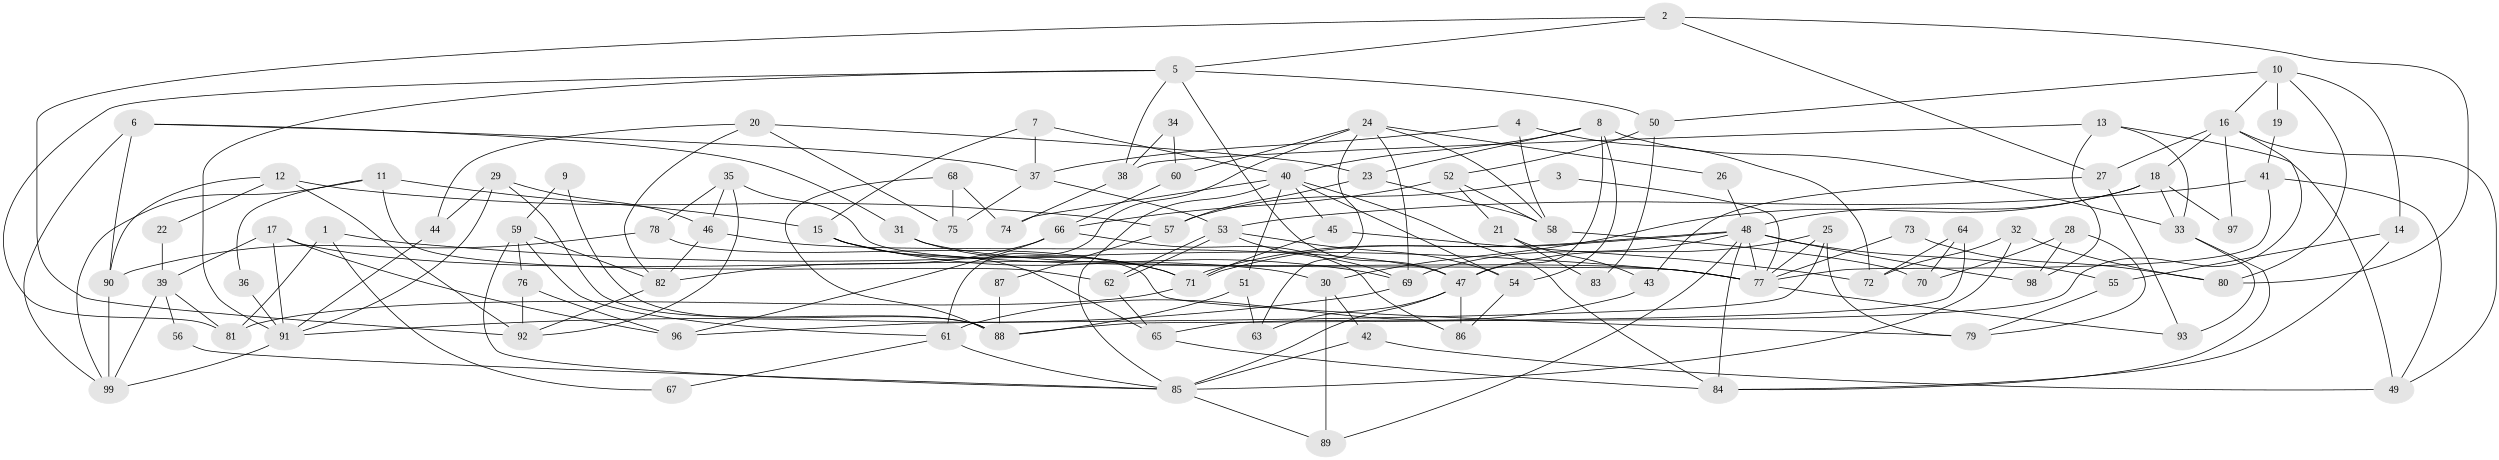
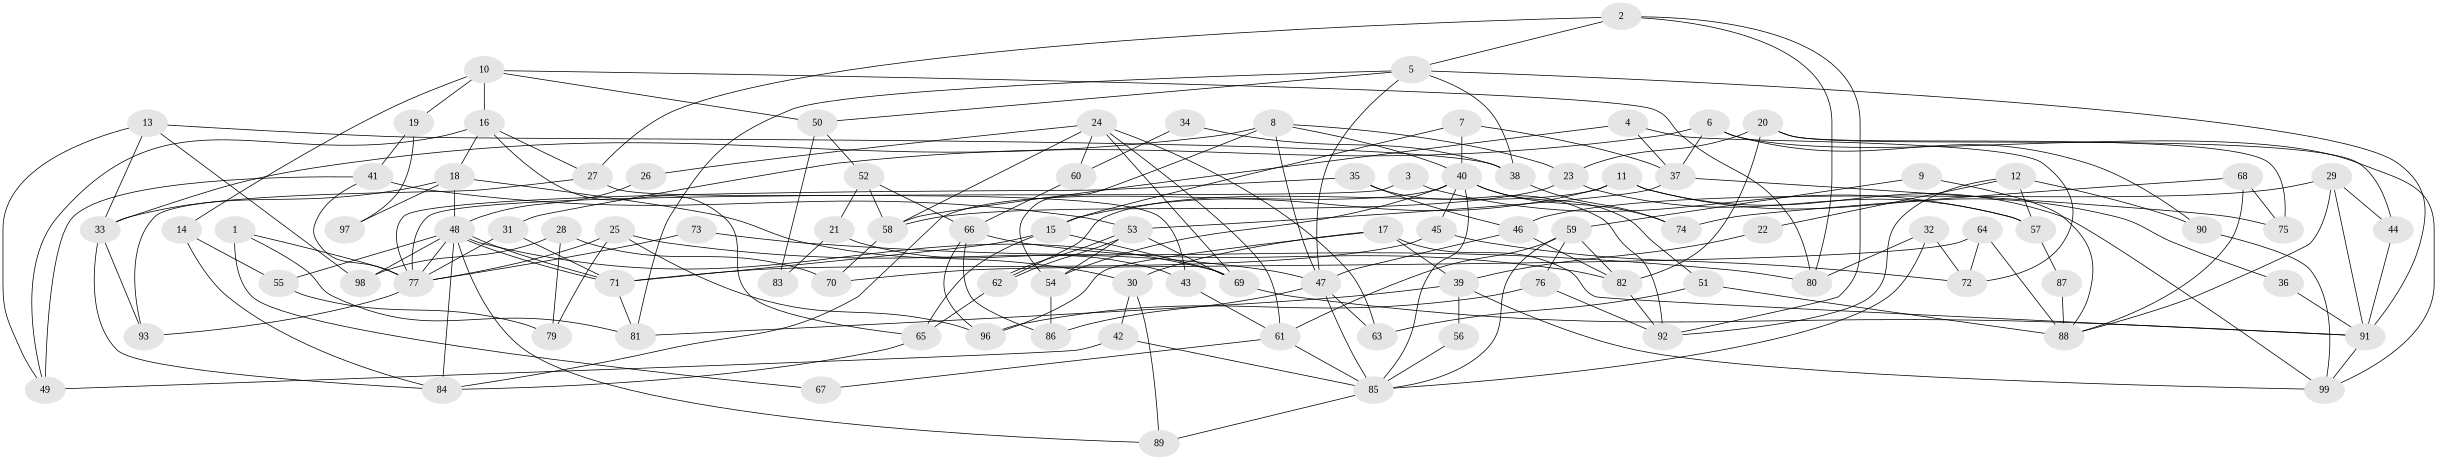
  graph {
    fontname="Liberation Serif"
    node [color=gray90 fontname="Liberation Serif" style=filled]
    edge [fontname="Liberation Serif"]
    1
    67
    77
    81
    93
    2
    5
    27
    80
    92
    38
    47
    50
    91
    43
    3
    57
    87
    4
    37
    58
    72
    75
    53
    70
    21
    83
    74
    63
    85
    86
    52
    n33 [label=99]
    6
    31
    90
    71
    7
    15
    40
    65
    69
    54
    84
    45
    51
    8
    23
    33
    9
    59
    88
    82
    61
    76
    10
    14
    16
    19
    55
    49
    18
    97
    41
    11
    36
    62
    12
    22
    39
    13
    n72 [label=98]
    79
    30
    48
    17
    96
    42
    89
    56
    20
    44
    24
    26
    60
    66
    25
    28
    29
    46
    32
    34
    35
-   78
    64
    68
    73
    1 -- 67
    1 -- 77
    1 -- 81
    77 -- 93
    2 -- 5
    2 -- 27
    2 -- 80
    2 -- 92
    5 -- 81
    5 -- 38
    5 -- 47
    5 -- 50
    5 -- 91
    27 -- 93
    27 -- 43
    38 -- 74
    47 -- 63
    47 -- 85
    47 -- 86
    50 -- 83
    50 -- 52
    91 -- n33
    43 -- 61
    3 -- 77
    3 -- 57
    57 -- 87
    87 -- 88
    4 -- 37
    4 -- 58
    4 -- 72
    37 -- 75
    37 -- 53
    58 -- 70
    53 -- 69
    53 -- 54
    53 -- 62
    53 -- 62
    21 -- 43
    21 -- 83
    85 -- 89
    52 -- 58
    52 -- 21
    52 -- 66
    6 -- 37
    6 -- n33
    6 -- 31
    6 -- 90
    31 -- 77
    31 -- 71
    90 -- n33
    71 -- 81
    7 -- 37
    7 -- 15
    7 -- 40
    15 -- 71
    15 -- 65
    15 -- 69
    40 -- 74
    40 -- 85
    40 -- 54
    40 -- 84
    40 -- 45
    40 -- 51
    65 -- 84
    69 -- 91
    54 -- 86
    45 -- 72
    45 -- 71
    51 -- 63
    51 -- 88
    8 -- 47
    8 -- 40
    8 -- 54
    8 -- 23
    8 -- 33
    23 -- 57
    23 -- 58
    33 -- 93
    33 -- 84
    9 -- 59
    9 -- 88
    59 -- 85
    59 -- 82
    59 -- 61
    59 -- 76
    82 -- 92
    61 -- 67
    61 -- 85
    76 -- 92
    76 -- 96
    10 -- 80
    10 -- 50
    10 -- 14
    10 -- 16
    10 -- 19
    14 -- 84
    14 -- 55
    16 -- 27
    16 -- 65
    16 -- 49
    16 -- 18
-   16 -- 97
+   19 -- 97
    19 -- 41
    55 -- 79
    18 -- 33
    18 -- 97
    18 -- 30
    18 -- 48
    41 -- 77
    41 -- 53
    41 -- 49
    11 -- n33
    11 -- 15
    11 -- 36
    11 -- 62
    36 -- 91
    62 -- 65
    12 -- 92
    12 -- 57
    12 -- 90
    12 -- 22
    22 -- 39
    39 -- 81
    39 -- n33
    39 -- 56
    13 -- 38
    13 -- 33
    13 -- 49
    13 -- n72
    30 -- 42
    30 -- 89
    48 -- 77
    48 -- 71
    48 -- 71
    48 -- 69
    48 -- 84
    48 -- 55
    48 -- n72
    48 -- 89
    17 -- 91
    17 -- 39
    17 -- 30
    17 -- 96
    42 -- 85
    42 -- 49
    56 -- 85
    20 -- 75
    20 -- 23
    20 -- 82
    20 -- 44
    44 -- 91
    24 -- 58
    24 -- 63
    24 -- 69
    24 -- 61
    24 -- 26
    24 -- 60
    26 -- 48
    60 -- 66
    66 -- 86
    66 -- 82
    66 -- 96
    25 -- 77
    25 -- 47
    25 -- 79
    25 -- 96
    28 -- 70
    28 -- n72
    28 -- 79
    29 -- 91
    29 -- 88
    29 -- 44
    29 -- 46
    46 -- 47
    46 -- 82
    32 -- 80
    32 -- 72
    32 -- 85
    34 -- 38
    34 -- 60
    35 -- 77
    35 -- 92
    35 -- 46
-   35 -- 78
-   78 -- 90
-   78 -- 79
    64 -- 72
    64 -- 70
    64 -- 88
    68 -- 75
    68 -- 74
    68 -- 88
    73 -- 77
    73 -- 80
  }
